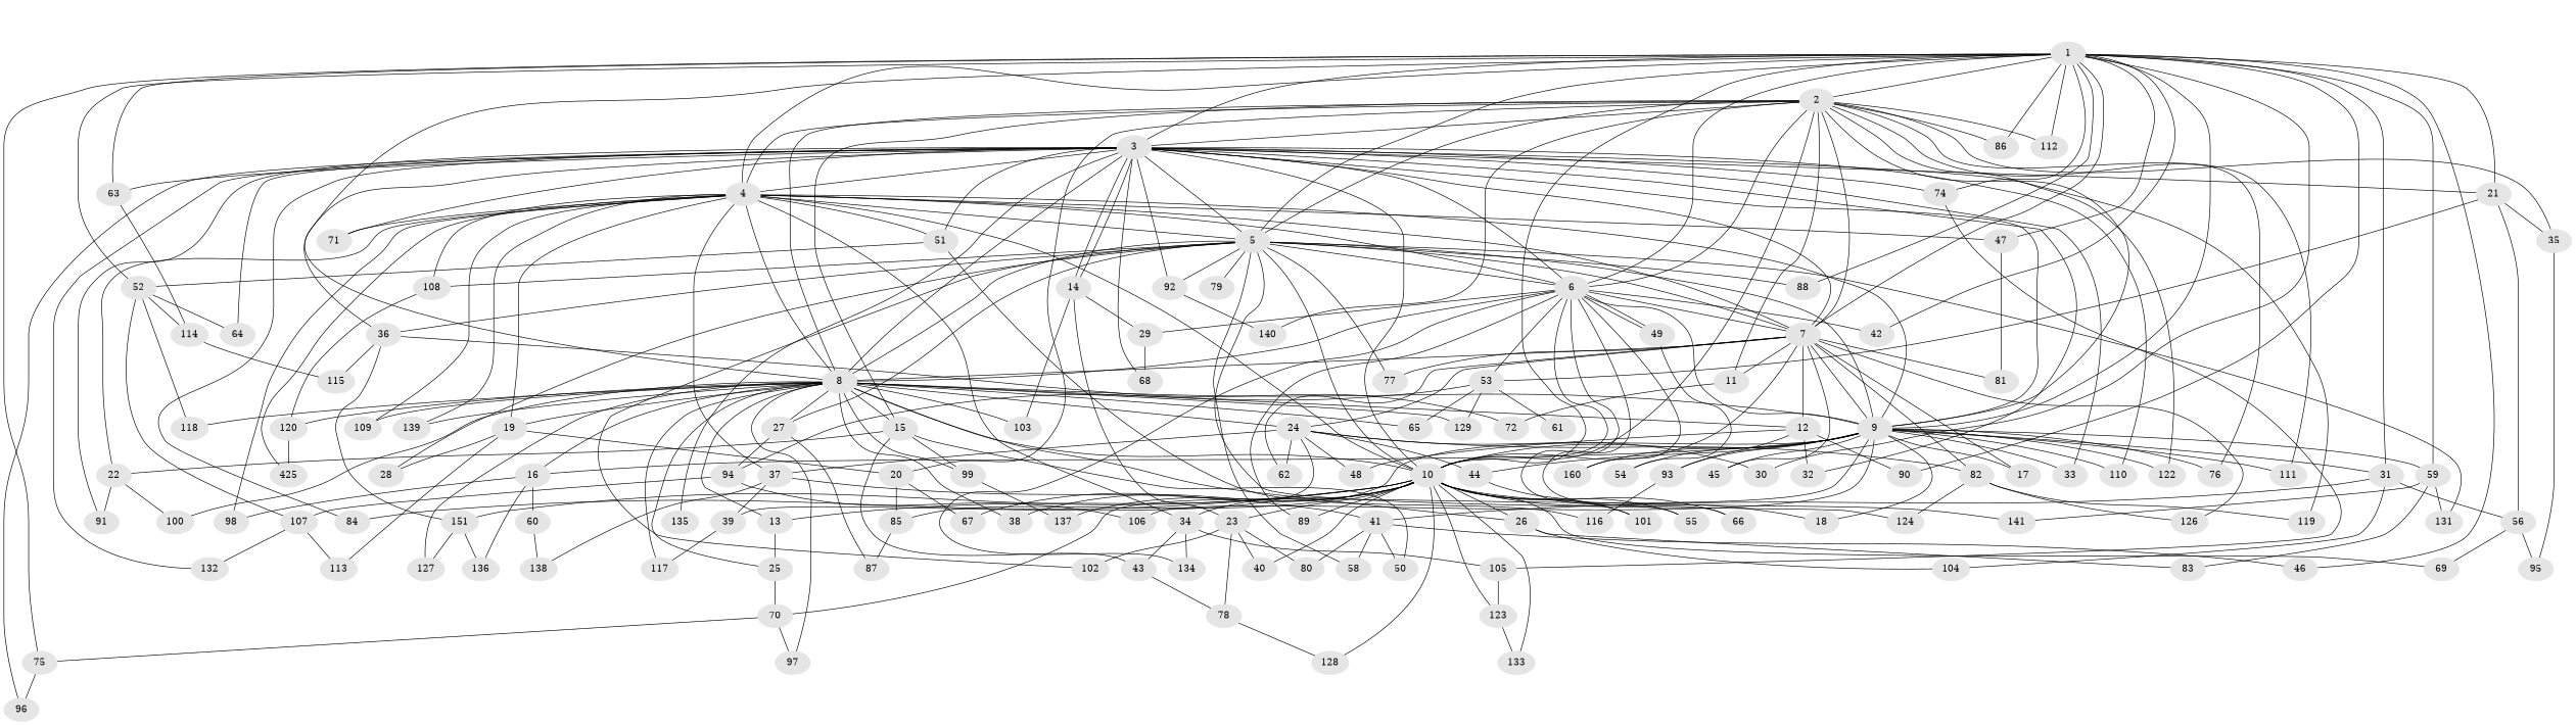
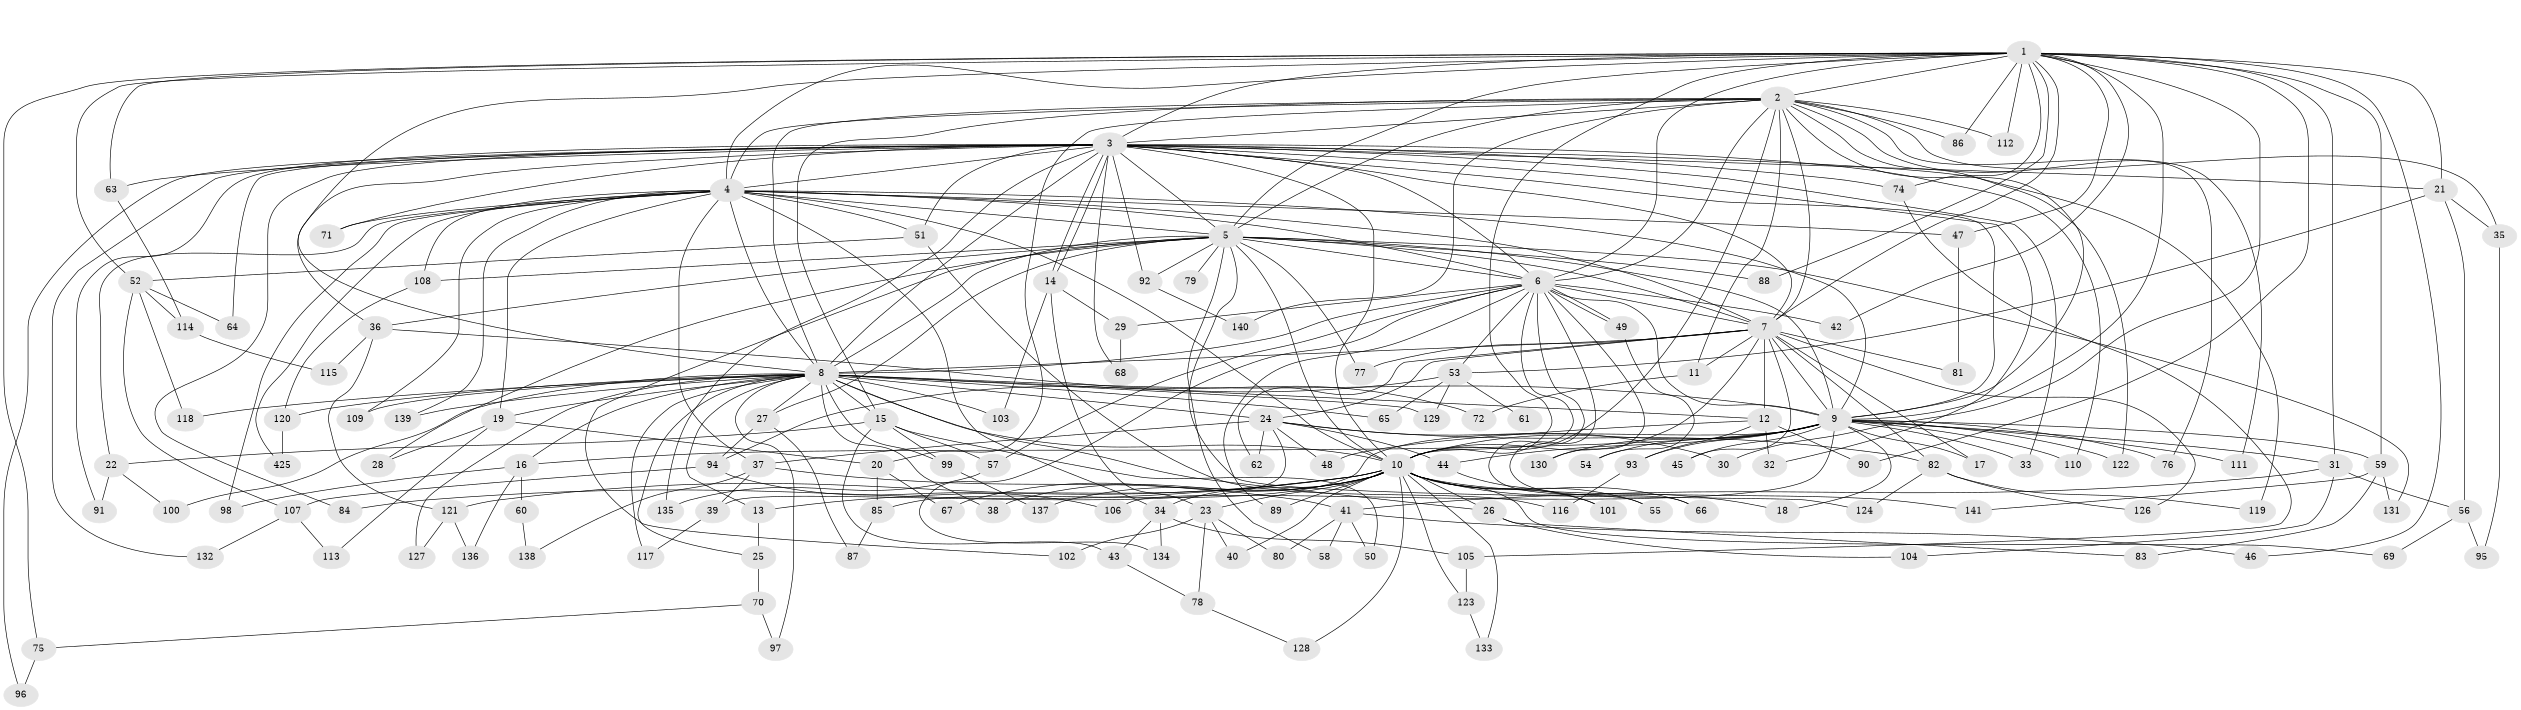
  graph {
    node [color=gray90 style=filled]
    1
    2
    3
    4
    5
    6
    7
    8
    9
    10
    21
    30
    31
    42
    46
    47
    52
    59
    63
    74
    75
    86
    88
    90
    112
    11
    15
    20
    35
    76
    111
    122
    140
    14
    32
    33
    36
    51
    64
    68
    71
    84
    91
    92
    96
    110
    119
    132
    135
    19
    22
    34
    37
    98
    108
    109
    n57 [label=425]
    139
    27
    28
    58
    77
    79
    102
    124
    131
    29
    49
    53
    55
+   57
    66
    89
-   130 [label=160]
+   130
    134
    12
    17
    24
    45
    62
    81
    82
    126
    13
    16
    25
    26
    38
    65
    97
    99
    100
    103
    117
    118
    120
    127
    129
    18
    44
    54
    70
    85
    93
    106
    23
    40
    67
    69
    101
-   121 [label=151]
+   121
    123
    128
    133
    137
    141
    56
    104
    41
    107
    114
    83
    105
    72
    43
    50
    95
    115
    116
    113
    39
    138
    87
    94
    61
    48
    60
    136
    78
    80
    1 -- 2
    1 -- 3
    1 -- 4
    1 -- 5
    1 -- 6
    1 -- 7
    1 -- 8
    1 -- 9
    1 -- 10
    1 -- 21
    1 -- 30
    1 -- 31
    1 -- 42
    1 -- 46
    1 -- 47
    1 -- 52
    1 -- 59
    1 -- 63
    1 -- 74
    1 -- 75
    1 -- 86
    1 -- 88
    1 -- 90
    1 -- 112
    2 -- 3
    2 -- 4
    2 -- 5
    2 -- 6
    2 -- 7
    2 -- 8
    2 -- 9
    2 -- 10
    2 -- 86
    2 -- 112
    2 -- 11
    2 -- 15
    2 -- 20
    2 -- 35
    2 -- 76
    2 -- 111
    2 -- 122
    2 -- 140
    3 -- 4
    3 -- 5
    3 -- 6
    3 -- 7
    3 -- 8
    3 -- 9
    3 -- 10
    3 -- 21
    3 -- 63
    3 -- 74
    3 -- 14
    3 -- 14
    3 -- 32
    3 -- 33
    3 -- 36
    3 -- 51
    3 -- 64
    3 -- 68
    3 -- 71
    3 -- 84
    3 -- 91
    3 -- 92
    3 -- 96
    3 -- 110
    3 -- 119
    3 -- 132
    3 -- 135
    4 -- 5
    4 -- 6
    4 -- 7
    4 -- 8
    4 -- 9
    4 -- 10
    4 -- 47
    4 -- 51
    4 -- 71
    4 -- 19
    4 -- 22
    4 -- 34
    4 -- 37
    4 -- 98
    4 -- 108
    4 -- 109
    4 -- n57
    4 -- 139
    5 -- 6
    5 -- 7
    5 -- 8
    5 -- 9
    5 -- 10
    5 -- 88
    5 -- 36
    5 -- 92
    5 -- 108
    5 -- 27
    5 -- 28
    5 -- 58
    5 -- 77
    5 -- 79
    5 -- 102
    5 -- 124
    5 -- 131
    6 -- 7
    6 -- 8
    6 -- 9
    6 -- 10
    6 -- 42
    6 -- 29
    6 -- 49
    6 -- 49
    6 -- 53
    6 -- 55
+   6 -- 57
    6 -- 66
    6 -- 89
    6 -- 130
    6 -- 134
    7 -- 8
    7 -- 9
    7 -- 10
    7 -- 11
    7 -- 77
    7 -- 12
    7 -- 17
    7 -- 24
    7 -- 45
    7 -- 62
    7 -- 81
    7 -- 82
    7 -- 126
    8 -- 9
    8 -- 10
    8 -- 15
    8 -- 19
    8 -- 109
    8 -- 139
    8 -- 27
    8 -- 12
    8 -- 24
    8 -- 13
    8 -- 16
    8 -- 25
    8 -- 26
    8 -- 38
    8 -- 65
    8 -- 97
    8 -- 99
    8 -- 100
    8 -- 103
    8 -- 117
    8 -- 118
    8 -- 120
    8 -- 127
    8 -- 129
    9 -- 10
    9 -- 31
    9 -- 59
    9 -- 76
    9 -- 111
    9 -- 122
    9 -- 33
    9 -- 110
    9 -- 130
    9 -- 17
    9 -- 45
    9 -- 16
    9 -- 18
    9 -- 44
    9 -- 54
-   9 -- 70
    9 -- 85
    9 -- 93
    9 -- 106
    10 -- 84
    10 -- 34
    10 -- 55
    10 -- 66
    10 -- 89
    10 -- 13
    10 -- 26
    10 -- 38
    10 -- 18
    10 -- 23
    10 -- 40
    10 -- 67
    10 -- 69
    10 -- 101
    10 -- 121
    10 -- 123
    10 -- 128
    10 -- 133
    10 -- 137
    10 -- 141
    21 -- 35
    21 -- 53
    21 -- 56
    31 -- 56
    31 -- 104
    31 -- 41
    47 -- 81
    52 -- 64
    52 -- 118
    52 -- 107
    52 -- 114
    59 -- 131
    59 -- 141
    59 -- 83
    63 -- 114
    74 -- 105
    75 -- 96
    11 -- 72
    15 -- 22
+   15 -- 57
    15 -- 99
    15 -- 43
    15 -- 50
    20 -- 85
    20 -- 67
    35 -- 95
    14 -- 29
    14 -- 103
    14 -- 23
    36 -- 121
    36 -- 72
    36 -- 115
    51 -- 52
    51 -- 116
    92 -- 140
    19 -- 20
    19 -- 28
    19 -- 113
    22 -- 91
    22 -- 100
    34 -- 134
    34 -- 105
    34 -- 43
    37 -- 41
    37 -- 39
    37 -- 138
    108 -- 120
    27 -- 87
    27 -- 94
    29 -- 68
    49 -- 54
    53 -- 65
    53 -- 129
    53 -- 94
    53 -- 61
+   57 -- 135
    12 -- 90
    12 -- 32
    12 -- 93
    12 -- 48
    24 -- 30
    24 -- 37
    24 -- 62
    24 -- 82
    24 -- 44
    24 -- 39
    24 -- 48
    82 -- 119
    82 -- 124
    82 -- 126
    13 -- 25
    16 -- 98
    16 -- 60
    16 -- 136
    25 -- 70
    26 -- 104
    26 -- 83
    99 -- 137
    120 -- n57
    44 -- 101
    70 -- 75
    70 -- 97
    85 -- 87
    93 -- 116
    23 -- 102
    23 -- 40
    23 -- 78
    23 -- 80
    121 -- 127
    121 -- 136
    123 -- 133
    56 -- 69
    56 -- 95
    41 -- 46
    41 -- 58
    41 -- 50
    41 -- 80
    107 -- 132
    107 -- 113
    114 -- 115
    105 -- 123
    43 -- 78
    39 -- 117
    94 -- 106
    94 -- 107
    60 -- 138
    78 -- 128
  }
